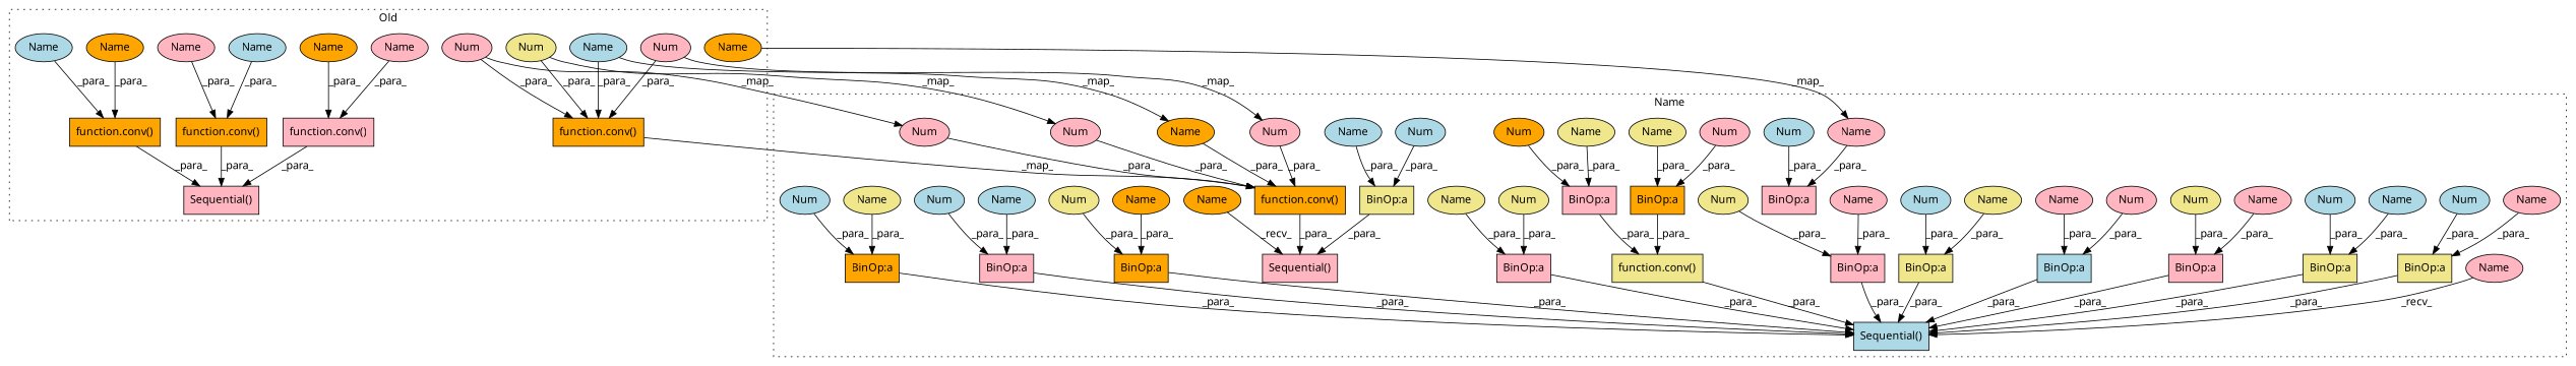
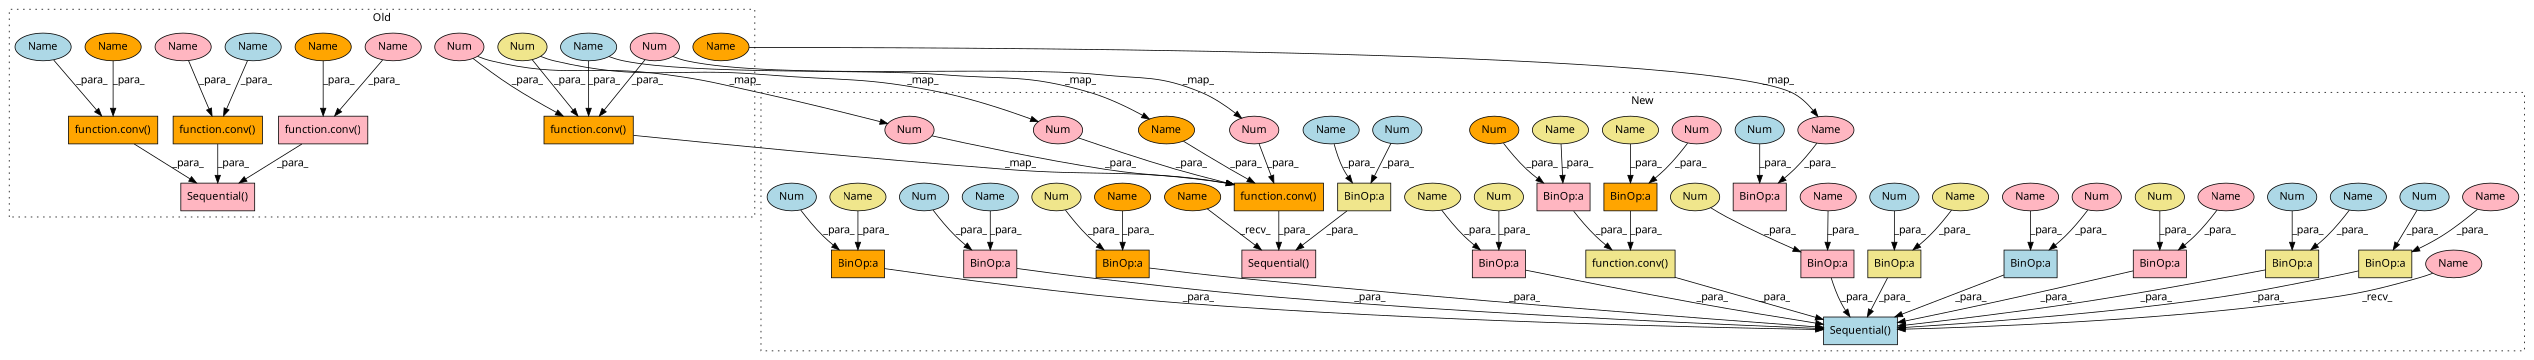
  digraph {
    fontname="Noto Sans"
    node [a=87 l=1 s=1224 shape=ellipse style=filled fillcolor=lightpink fontname="Noto Sans"]
    edge [fontname="Noto Sans"]
    n1 [a=75 l="5,1" label="function.conv()" s="1043,1052" shape=box]
    n2 [a=75 l="5,1" label="function.conv()" s="1091,1100" shape=box fillcolor=orange]
    n3 [a=75 l="27,11" label="Sequential()" s="968,1173" shape=box]
    n4 [a=75 l="5,1" label="function.conv()" s="915,941" shape=box fillcolor=orange]
    n5 [a=76 label=Num s=934 fillcolor=khaki]
    n6 [a=76 label=Num s=940]
    n7 [a=76 label=Num s=937]
    n8 [a=75 l="5,1" label="function.conv()" s="1019,1028" shape=box fillcolor=orange]
    n9 [label=Name s=1096]
    n10 [label=Name s=1051 fillcolor=orange]
    n11 [label=Name s=1027 fillcolor=lightblue]
    n12 [label=Name s=1024 fillcolor=orange]
    n13 [label=Name s=1048]
    n14 [label=Name s=1099 fillcolor=lightblue]
    n15 [label=Name s=931 fillcolor=lightblue]
    n16 [label=Name fillcolor=orange]
    n17 [a=75 l="27,11" label="Sequential()" s="1045,1226" shape=box fillcolor=lightblue]
    n18 [a=82 label="BinOp:a" s=1111 shape=box fillcolor=orange]
    n19 [a=82 label="BinOp:a" s=1139 shape=box fillcolor=orange]
    n20 [a=82 label="BinOp:a" s=1190 shape=box]
    n21 [a=82 label="BinOp:a" s=1162 shape=box]
    n22 [a=82 label="BinOp:a" s=1078 shape=box fillcolor=orange]
    n23 [a=82 label="BinOp:a" s=1195 shape=box]
    n24 [a=82 label="BinOp:a" s=1218 shape=box fillcolor=khaki]
    n25 [a=82 label="BinOp:a" s=1083 shape=box]
    n26 [a=82 label="BinOp:a" s=1106 shape=box fillcolor=khaki]
    n27 [a=82 label="BinOp:a" s=1167 shape=box fillcolor=lightblue]
    n28 [a=82 label="BinOp:a" s=1223 shape=box fillcolor=khaki]
    n29 [a=82 label="BinOp:a" s=1134 shape=box]
    n30 [a=82 label="BinOp:a" s=992 shape=box fillcolor=khaki]
    n31 [a=75 l="27,15" label="Sequential()" s="915,1004" shape=box]
    n32 [a=82 label="BinOp:a" s=1287 shape=box]
    n33 [a=75 l="5,1" label="function.conv()" s="942,968" shape=box fillcolor=orange]
    n34 [a=76 label=Num s=961]
    n35 [a=76 label=Num s=964]
    n36 [a=76 label=Num s=967]
    n37 [a=76 label=Num s=1082 fillcolor=orange]
    n38 [a=76 label=Num s=1217 fillcolor=lightblue]
    n39 [a=76 label=Num s=1286 fillcolor=lightblue]
    n40 [a=76 label=Num s=1189 fillcolor=khaki]
    n41 [a=76 label=Num s=1105 fillcolor=lightblue]
    n42 [a=76 label=Num s=1133 fillcolor=khaki]
    n43 [a=76 label=Num s=1222 fillcolor=lightblue]
    n44 [a=76 label=Num s=1077]
    n45 [a=76 label=Num s=1194 fillcolor=khaki]
    n46 [a=76 label=Num s=1166]
    n47 [a=76 label=Num s=1161 fillcolor=lightblue]
    n48 [a=76 label=Num s=1138 fillcolor=khaki]
    n49 [a=76 label=Num s=991 fillcolor=lightblue]
    n50 [a=76 label=Num s=1110 fillcolor=lightblue]
    n51 [a=75 l="5,1" label="function.conv()" s="1072,1085" shape=box fillcolor=khaki]
    n52 [l=2 label=Name s=1045]
    n53 [l=2 label=Name s=915 fillcolor=orange]
    n54 [label=Name s=993 fillcolor=lightblue]
    n55 [label=Name s=1084 fillcolor=khaki]
    n56 [label=Name]
    n57 [label=Name s=958 fillcolor=orange]
    n58 [label=Name s=1079 fillcolor=khaki]
    n59 [label=Name s=1196]
    n60 [label=Name s=1168]
    n61 [label=Name s=1107 fillcolor=lightblue]
    n62 [label=Name s=1288]
    n63 [label=Name s=1140 fillcolor=orange]
    n64 [label=Name s=1135]
    n65 [label=Name s=1163 fillcolor=lightblue]
    n66 [label=Name s=1219 fillcolor=khaki]
    n67 [label=Name s=1112 fillcolor=khaki]
    n68 [label=Name s=1191 fillcolor=khaki]
    subgraph cluster_1 {
      label=Old
      style=dotted
      n1
      n2
      n3
      n4
      n5
      n6
      n7
      n8
      n9
      n10
      n11
      n12
      n13
      n14
      n15
      n16
    }
    subgraph cluster_2 {
-     label=Name
+     label=New
      style=dotted
      n17
      n18
      n19
      n20
      n21
      n22
      n23
      n24
      n25
      n26
      n27
      n28
      n29
      n30
      n31
      n32
      n33
      n34
      n35
      n36
      n37
      n38
      n39
      n40
      n41
      n42
      n43
      n44
      n45
      n46
      n47
      n48
      n49
      n50
      n51
      n52
      n53
      n54
      n55
      n56
      n57
      n58
      n59
      n60
      n61
      n62
      n63
      n64
      n65
      n66
      n67
      n68
    }
    n1 -> n3 [label=_para_]
    n2 -> n3 [label=_para_]
    n4 -> n33 [label=_map_]
    n5 -> n4 [label=_para_]
    n5 -> n34 [label=_map_]
    n6 -> n4 [label=_para_]
    n6 -> n35 [label=_map_]
    n7 -> n4 [label=_para_]
    n7 -> n36 [label=_map_]
    n8 -> n3 [label=_para_]
    n9 -> n2 [label=_para_]
    n10 -> n1 [label=_para_]
    n11 -> n8 [label=_para_]
    n12 -> n8 [label=_para_]
    n13 -> n1 [label=_para_]
    n14 -> n2 [label=_para_]
    n15 -> n4 [label=_para_]
    n15 -> n57 [label=_map_]
    n16 -> n62 [label=_map_]
    n18 -> n17 [label=_para_]
    n19 -> n17 [label=_para_]
    n20 -> n17 [label=_para_]
    n21 -> n17 [label=_para_]
    n22 -> n51 [label=_para_]
    n23 -> n17 [label=_para_]
    n24 -> n17 [label=_para_]
    n25 -> n51 [label=_para_]
    n26 -> n17 [label=_para_]
    n27 -> n17 [label=_para_]
    n28 -> n17 [label=_para_]
    n29 -> n17 [label=_para_]
    n30 -> n31 [label=_para_]
    n33 -> n31 [label=_para_]
    n34 -> n33 [label=_para_]
    n35 -> n33 [label=_para_]
    n36 -> n33 [label=_para_]
    n37 -> n25 [label=_para_]
    n38 -> n24 [label=_para_]
    n39 -> n32 [label=_para_]
    n40 -> n20 [label=_para_]
    n41 -> n26 [label=_para_]
    n42 -> n29 [label=_para_]
    n43 -> n28 [label=_para_]
    n44 -> n22 [label=_para_]
    n45 -> n23 [label=_para_]
    n46 -> n27 [label=_para_]
    n47 -> n21 [label=_para_]
    n48 -> n19 [label=_para_]
    n49 -> n30 [label=_para_]
    n50 -> n18 [label=_para_]
    n51 -> n17 [label=_para_]
    n52 -> n17 [label=_recv_]
    n53 -> n31 [label=_recv_]
    n54 -> n30 [label=_para_]
    n55 -> n25 [label=_para_]
    n56 -> n28 [label=_para_]
    n57 -> n33 [label=_para_]
    n58 -> n22 [label=_para_]
    n59 -> n23 [label=_para_]
    n60 -> n27 [label=_para_]
    n61 -> n26 [label=_para_]
    n62 -> n32 [label=_para_]
    n63 -> n19 [label=_para_]
    n64 -> n29 [label=_para_]
    n65 -> n21 [label=_para_]
    n66 -> n24 [label=_para_]
    n67 -> n18 [label=_para_]
    n68 -> n20 [label=_para_]
  }
